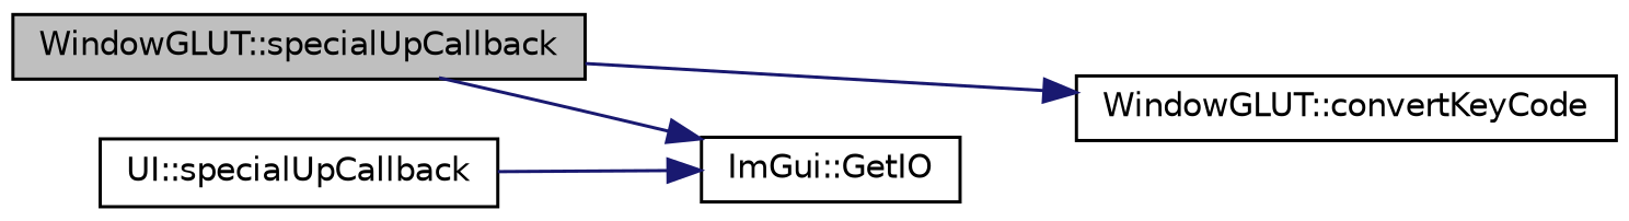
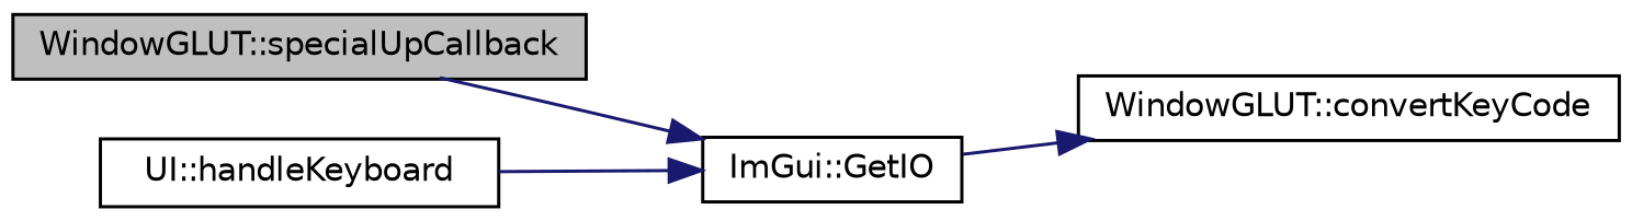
  digraph {
    rankdir=LR
    node [color=black fillcolor=white fontname=Helvetica fontsize=10 shape=record style=filled]
    edge [color=midnightblue fontname=Helvetica fontsize=10 labelfontname=Helvetica labelfontsize=10 style=solid]
    n1 [fillcolor=grey75 fontcolor=black height=0.2 label="WindowGLUT::specialUpCallback" width=0.4]
    n2 [height=0.2 label="WindowGLUT::convertKeyCode" width=0.4]
    n3 [height=0.2 label="ImGui::GetIO" width=0.4]
-   n4 [height=0.2 label="UI::specialUpCallback" width=0.4]
-   n1 -> n2
+   n4 [height=0.2 label="UI::handleKeyboard" width=0.4]
+   n3 -> n2
    n1 -> n3
    n4 -> n3
  }
